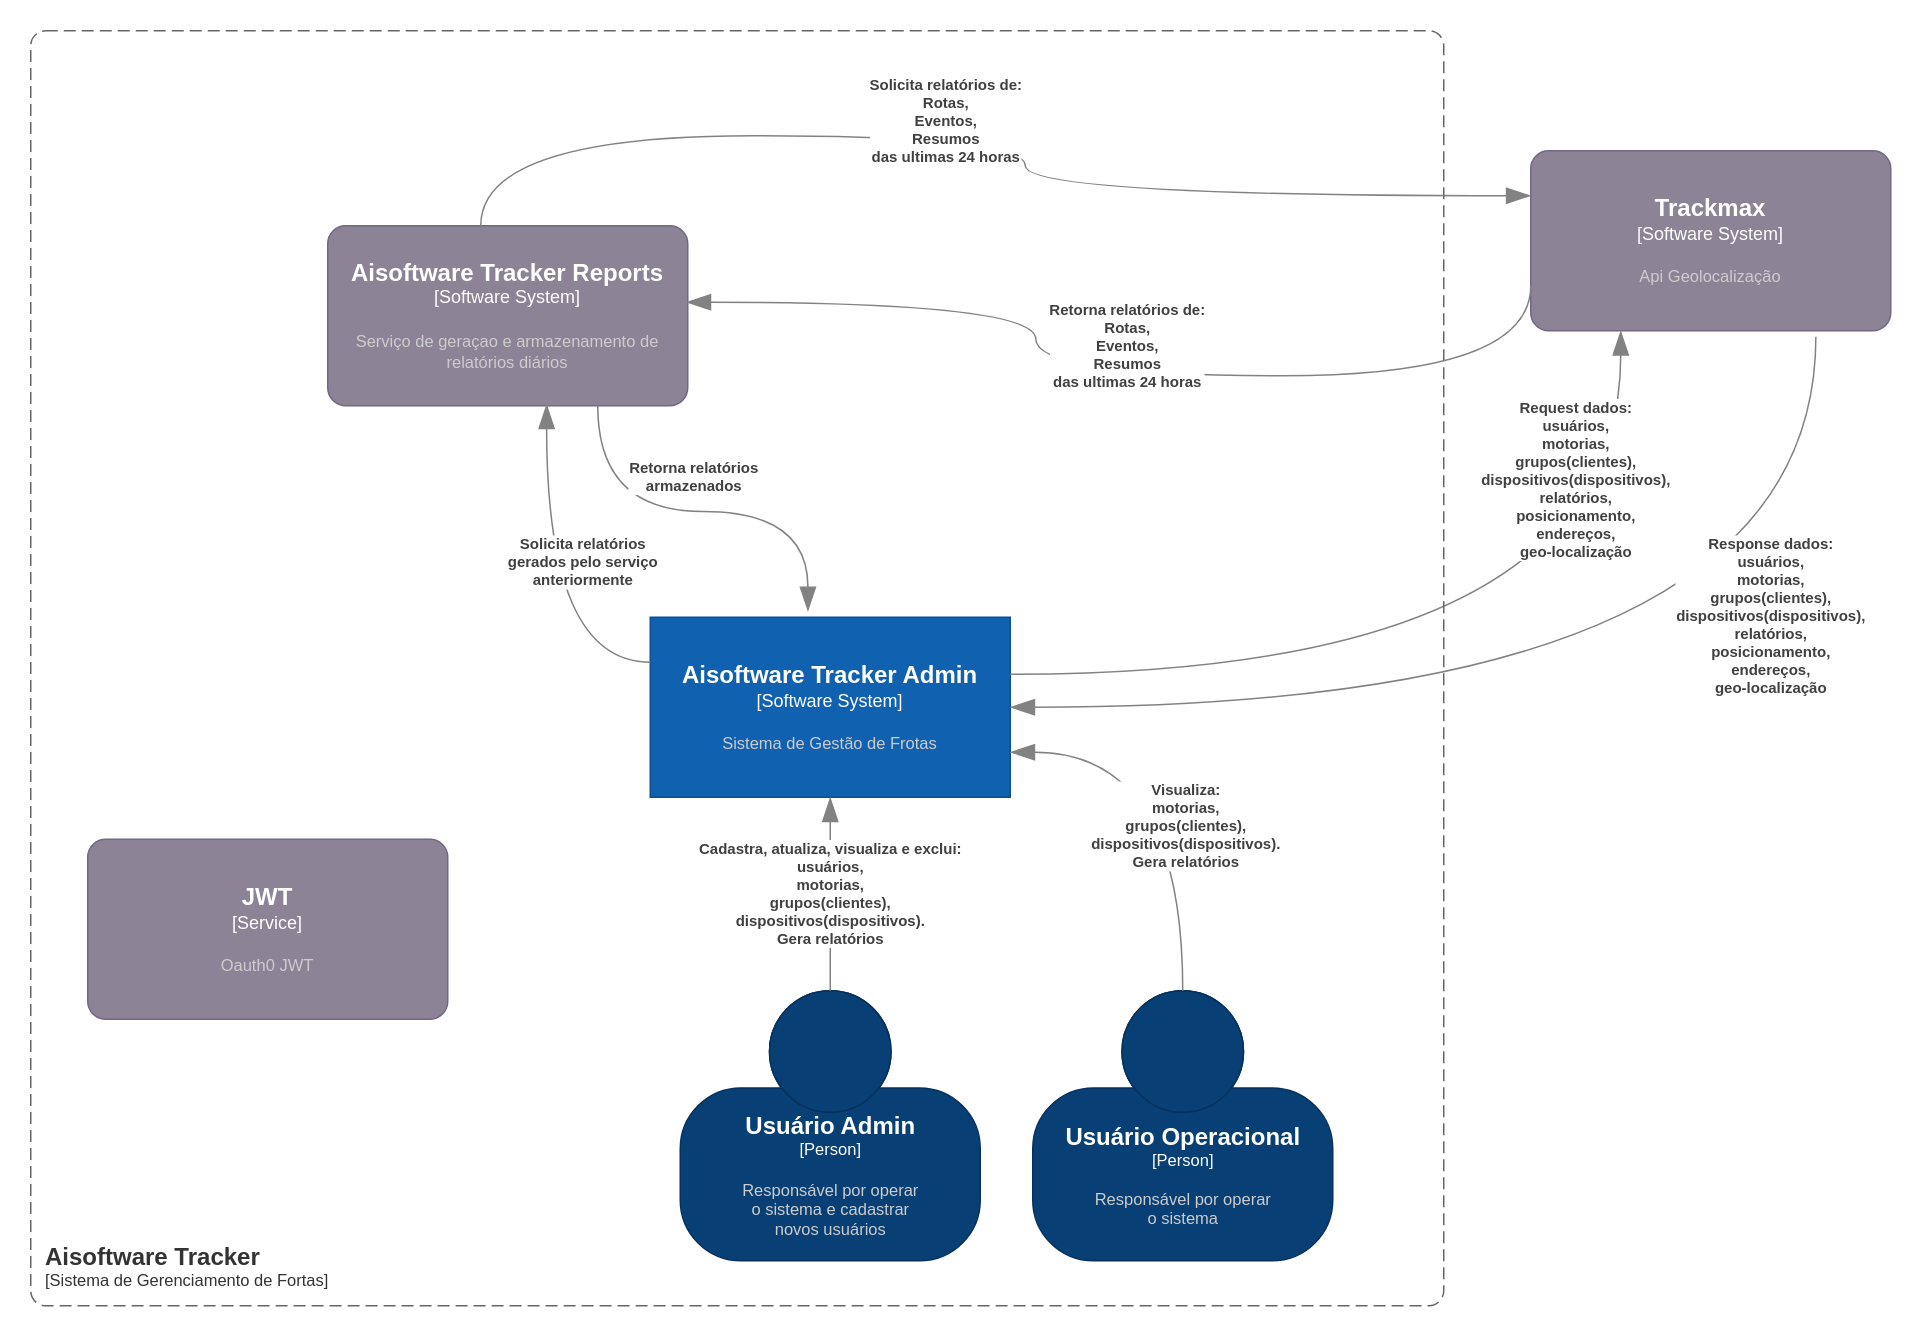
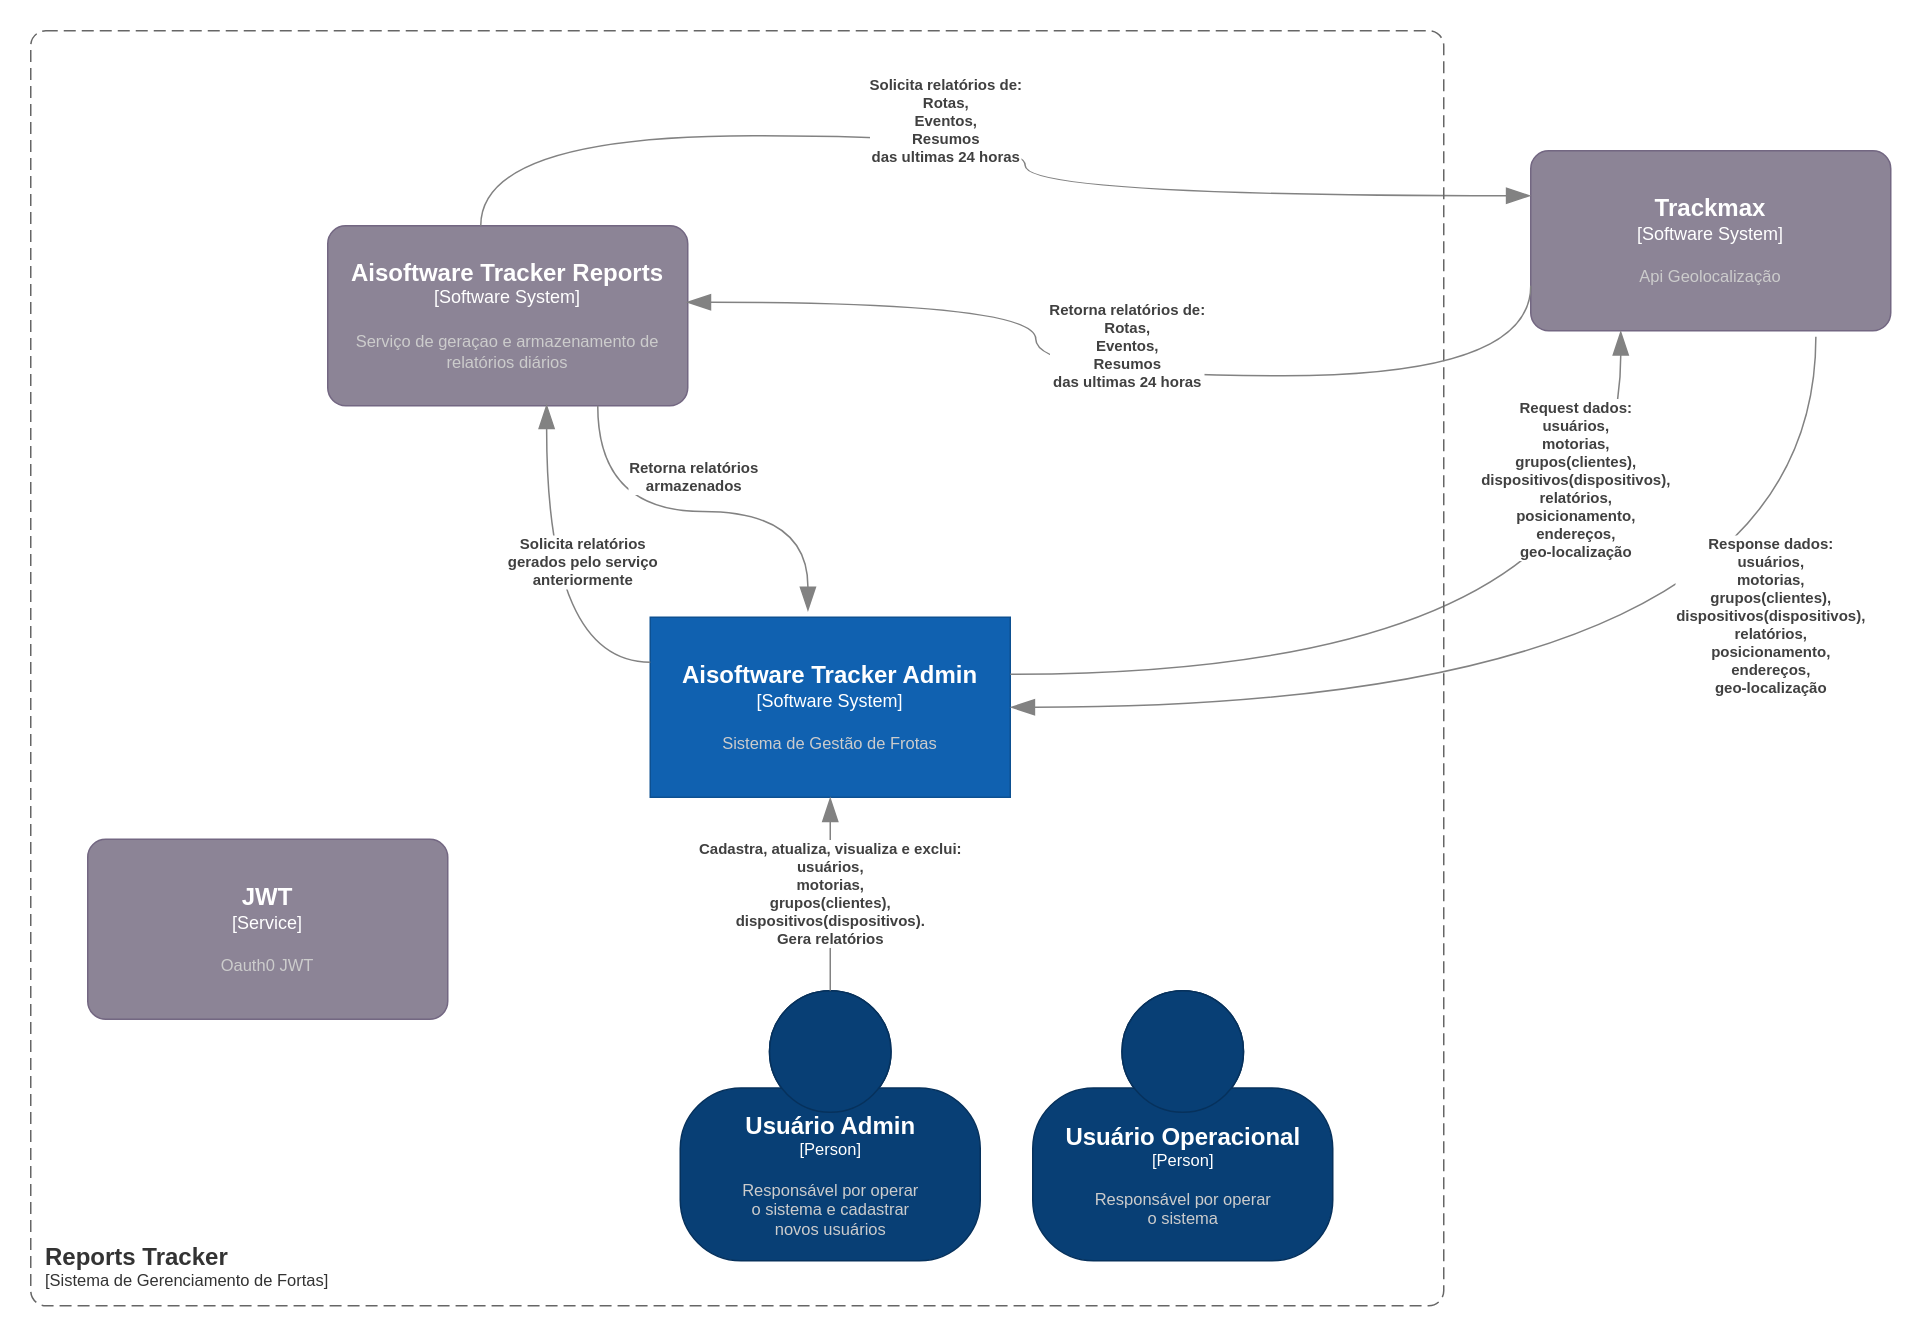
  <mxCell id="0" />
  <mxCell id="1" parent="0" />
  <mxCell id="2" value="&lt;font style=&quot;font-size: 16px&quot;&gt;&lt;b&gt;Aisoftware Tracker Admin&lt;/b&gt;&lt;/font&gt;&lt;div&gt;[Software System]&lt;/div&gt;&lt;br&gt;&lt;div&gt;&lt;font style=&quot;font-size: 11px&quot;&gt;&lt;font color=&quot;#cccccc&quot;&gt;Sistema de Gestão de Frotas&lt;/font&gt;&lt;/div&gt;" style="whiteSpace=wrap;html=1;labelBackgroundColor=none;fillColor=#1061B0;fontColor=#ffffff;align=center;arcSize=10;strokeColor=#0D5091;metaEdit=1;resizable=0;points=[[0.25,0,0],[0.5,0,0],[0.75,0,0],[1,0.25,0],[1,0.5,0],[1,0.75,0],[0.75,1,0],[0.5,1,0],[0.25,1,0],[0,0.75,0],[0,0.5,0],[0,0.25,0]];rounded=0;" parent="1" vertex="1"><mxGeometry x="433" y="411" width="240" height="120" as="geometry" /></mxCell>
  <mxCell id="3" value="&lt;font style=&quot;font-size: 16px&quot;&gt;&lt;b&gt;Aisoftware Tracker Reports&lt;/b&gt;&lt;/font&gt;&lt;div&gt;[Software System]&lt;/div&gt;&lt;br&gt;&lt;div&gt;&lt;font style=&quot;font-size: 11px&quot;&gt;&lt;font color=&quot;#cccccc&quot;&gt;Serviço de geraçao e armazenamento de relatórios diários&lt;/font&gt;&lt;/div&gt;" style="rounded=1;whiteSpace=wrap;html=1;labelBackgroundColor=none;fillColor=#8C8496;fontColor=#ffffff;align=center;arcSize=10;strokeColor=#736782;metaEdit=1;resizable=0;points=[[0.25,0,0],[0.5,0,0],[0.75,0,0],[1,0.25,0],[1,0.5,0],[1,0.75,0],[0.75,1,0],[0.5,1,0],[0.25,1,0],[0,0.75,0],[0,0.5,0],[0,0.25,0]];" parent="1" vertex="1"><mxGeometry x="218" y="150" width="240" height="120" as="geometry" /></mxCell>
  <mxCell id="4" value="&lt;font style=&quot;font-size: 16px&quot;&gt;&lt;b&gt;Trackmax&lt;/b&gt;&lt;/font&gt;&lt;div&gt;[Software System]&lt;/div&gt;&lt;br&gt;&lt;div&gt;&lt;font style=&quot;font-size: 11px&quot;&gt;&lt;font color=&quot;#cccccc&quot;&gt;Api Geolocalização&lt;/font&gt;&lt;/div&gt;" style="rounded=1;whiteSpace=wrap;html=1;labelBackgroundColor=none;fillColor=#8C8496;fontColor=#ffffff;align=center;arcSize=10;strokeColor=#736782;metaEdit=1;resizable=0;points=[[0.25,0,0],[0.5,0,0],[0.75,0,0],[1,0.25,0],[1,0.5,0],[1,0.75,0],[0.75,1,0],[0.5,1,0],[0.25,1,0],[0,0.75,0],[0,0.5,0],[0,0.25,0]];" parent="1" vertex="1"><mxGeometry x="1020" y="100" width="240" height="120" as="geometry" /></mxCell>
  <mxCell id="5" value="&lt;font style=&quot;font-size: 16px&quot;&gt;&lt;b&gt;Usuário Admin&lt;/b&gt;&lt;/font&gt;&lt;div&gt;[Person]&lt;/div&gt;&lt;br&gt;&lt;div&gt;&lt;font style=&quot;font-size: 11px&quot;&gt;&lt;font color=&quot;#cccccc&quot;&gt;Responsável por operar &#10;o sistema e cadastrar &#10;novos usuários&lt;/font&gt;&lt;/div&gt;" style="html=1;fontSize=11;dashed=0;whitespace=wrap;fillColor=#083F75;strokeColor=#06315C;fontColor=#ffffff;shape=mxgraph.c4.person2;align=center;metaEdit=1;points=[[0.5,0,0],[1,0.5,0],[1,0.75,0],[0.75,1,0],[0.5,1,0],[0.25,1,0],[0,0.75,0],[0,0.5,0]];resizable=0;" parent="1" vertex="1"><mxGeometry x="453" y="660" width="200" height="180" as="geometry" /></mxCell>
  <mxCell id="6" value="&lt;div style=&quot;text-align: left&quot;&gt;&lt;div style=&quot;text-align: center&quot;&gt;&lt;b&gt;Solicita relatórios de:&#10;Rotas,&#10;Eventos,&#10;Resumos&#10;das ultimas 24 horas&lt;/b&gt;&lt;/div&gt;" style="endArrow=blockThin;html=1;fontSize=10;fontColor=#404040;strokeWidth=1;endFill=1;strokeColor=#828282;elbow=vertical;metaEdit=1;endSize=14;startSize=14;jumpStyle=arc;jumpSize=16;rounded=0;edgeStyle=orthogonalEdgeStyle;curved=1;entryX=0;entryY=0.25;entryDx=0;entryDy=0;entryPerimeter=0;" parent="1" target="4" edge="1"><mxGeometry x="-0.076" y="10" width="240" relative="1" as="geometry"><mxPoint x="320" y="150" as="sourcePoint" /><mxPoint x="683" y="150" as="targetPoint" /><mxPoint as="offset" /><Array as="points"><mxPoint x="320" y="90" /><mxPoint x="683" y="90" /><mxPoint x="683" y="130" /></Array></mxGeometry></mxCell>
  <mxCell id="7" value="&lt;div style=&quot;text-align: left&quot;&gt;&lt;div style=&quot;text-align: center&quot;&gt;&lt;b&gt;Solicita relatórios &#10;gerados pelo serviço &#10;anteriormente&lt;/b&gt;&lt;/div&gt;" style="endArrow=blockThin;html=1;fontSize=10;fontColor=#404040;strokeWidth=1;endFill=1;strokeColor=#828282;elbow=vertical;metaEdit=1;endSize=14;startSize=14;jumpStyle=arc;jumpSize=16;rounded=0;edgeStyle=orthogonalEdgeStyle;curved=1;exitX=0;exitY=0.25;exitDx=0;exitDy=0;exitPerimeter=0;entryX=0.608;entryY=0.992;entryDx=0;entryDy=0;entryPerimeter=0;" parent="1" source="2" target="3" edge="1"><mxGeometry x="0.13" y="-24" width="240" relative="1" as="geometry"><mxPoint x="58" y="700" as="sourcePoint" /><mxPoint x="298" y="700" as="targetPoint" /><mxPoint as="offset" /></mxGeometry></mxCell>
  <mxCell id="8" value="&lt;div style=&quot;text-align: left&quot;&gt;&lt;div style=&quot;text-align: center&quot;&gt;&lt;b&gt;Response dados:&#10;usuários,&#10;motorias, &#10;grupos(clientes),&#10;dispositivos(dispositivos),&#10;relatórios,&#10;posicionamento,&#10;endereços,&#10;geo-localização&lt;/b&gt;&lt;/div&gt;" style="endArrow=blockThin;html=1;fontSize=10;fontColor=#404040;strokeWidth=1;endFill=1;strokeColor=#828282;elbow=vertical;metaEdit=1;endSize=14;startSize=14;jumpStyle=arc;jumpSize=16;rounded=0;edgeStyle=orthogonalEdgeStyle;curved=1;entryX=1;entryY=0.5;entryDx=0;entryDy=0;entryPerimeter=0;exitX=0.792;exitY=1.033;exitDx=0;exitDy=0;exitPerimeter=0;" parent="1" source="4" target="2" edge="1"><mxGeometry x="-0.525" y="-30" width="240" relative="1" as="geometry"><mxPoint x="818" y="420" as="sourcePoint" /><mxPoint x="1058" y="420" as="targetPoint" /><mxPoint as="offset" /><Array as="points"><mxPoint x="1210" y="471" /></Array></mxGeometry></mxCell>
  <mxCell id="9" value="&lt;div style=&quot;text-align: left&quot;&gt;&lt;div style=&quot;text-align: center&quot;&gt;&lt;b&gt;Request dados:&#10;usuários,&#10;motorias, &#10;grupos(clientes),&#10;dispositivos(dispositivos),&#10;relatórios,&#10;posicionamento,&#10;endereços,&#10;geo-localização&lt;/b&gt;&lt;/div&gt;" style="endArrow=blockThin;html=1;fontSize=10;fontColor=#404040;strokeWidth=1;endFill=1;strokeColor=#828282;elbow=vertical;metaEdit=1;endSize=14;startSize=14;jumpStyle=arc;jumpSize=16;rounded=0;edgeStyle=orthogonalEdgeStyle;curved=1;exitX=1;exitY=0.317;exitDx=0;exitDy=0;exitPerimeter=0;entryX=0.25;entryY=1;entryDx=0;entryDy=0;entryPerimeter=0;" parent="1" source="2" target="4" edge="1"><mxGeometry x="0.685" y="30" width="240" relative="1" as="geometry"><mxPoint x="128" y="580" as="sourcePoint" /><mxPoint x="1020" y="220" as="targetPoint" /><mxPoint y="-1" as="offset" /></mxGeometry></mxCell>
  <mxCell id="10" value="&lt;div style=&quot;text-align: left&quot;&gt;&lt;div style=&quot;text-align: center&quot;&gt;&lt;b&gt;Cadastra, atualiza, visualiza e exclui:&#10;usuários,&#10;motorias, &#10;grupos(clientes),&#10;dispositivos(dispositivos).&#10;Gera relatórios&lt;/b&gt;&lt;/div&gt;" style="endArrow=blockThin;html=1;fontSize=10;fontColor=#404040;strokeWidth=1;endFill=1;strokeColor=#828282;elbow=vertical;metaEdit=1;endSize=14;startSize=14;jumpStyle=arc;jumpSize=16;rounded=0;edgeStyle=orthogonalEdgeStyle;curved=1;exitX=0.5;exitY=0;exitDx=0;exitDy=0;exitPerimeter=0;" parent="1" source="5" target="2" edge="1"><mxGeometry width="240" relative="1" as="geometry"><mxPoint x="8" y="700" as="sourcePoint" /><mxPoint x="248" y="700" as="targetPoint" /></mxGeometry></mxCell>
- <mxCell id="11" value="&lt;font style=&quot;font-size: 16px&quot;&gt;&lt;b&gt;&lt;div style=&quot;text-align: left&quot;&gt;Aisoftware Tracker&lt;/div&gt;&lt;/b&gt;&lt;/font&gt;&lt;div style=&quot;text-align: left&quot;&gt;[Sistema de Gerenciamento de Fortas]&lt;/div&gt;" style="rounded=1;fontSize=11;whiteSpace=wrap;html=1;dashed=1;arcSize=20;fillColor=none;strokeColor=#666666;fontColor=#333333;labelBackgroundColor=none;align=left;verticalAlign=bottom;labelBorderColor=none;spacingTop=0;spacing=10;dashPattern=8 4;metaEdit=1;rotatable=0;perimeter=rectanglePerimeter;noLabel=0;labelPadding=0;allowArrows=0;connectable=0;expand=0;recursiveResize=0;editable=1;pointerEvents=0;absoluteArcSize=1;points=[[0.25,0,0],[0.5,0,0],[0.75,0,0],[1,0.25,0],[1,0.5,0],[1,0.75,0],[0.75,1,0],[0.5,1,0],[0.25,1,0],[0,0.75,0],[0,0.5,0],[0,0.25,0]];" parent="1" vertex="1"><mxGeometry x="20" y="20" width="942" height="850" as="geometry" /></mxCell>
+ <mxCell id="11" value="&lt;font style=&quot;font-size: 16px&quot;&gt;&lt;b&gt;&lt;div style=&quot;text-align: left&quot;&gt;Reports Tracker&lt;/div&gt;&lt;/b&gt;&lt;/font&gt;&lt;div style=&quot;text-align: left&quot;&gt;[Sistema de Gerenciamento de Fortas]&lt;/div&gt;" style="rounded=1;fontSize=11;whiteSpace=wrap;html=1;dashed=1;arcSize=20;fillColor=none;strokeColor=#666666;fontColor=#333333;labelBackgroundColor=none;align=left;verticalAlign=bottom;labelBorderColor=none;spacingTop=0;spacing=10;dashPattern=8 4;metaEdit=1;rotatable=0;perimeter=rectanglePerimeter;noLabel=0;labelPadding=0;allowArrows=0;connectable=0;expand=0;recursiveResize=0;editable=1;pointerEvents=0;absoluteArcSize=1;points=[[0.25,0,0],[0.5,0,0],[0.75,0,0],[1,0.25,0],[1,0.5,0],[1,0.75,0],[0.75,1,0],[0.5,1,0],[0.25,1,0],[0,0.75,0],[0,0.5,0],[0,0.25,0]];" parent="1" vertex="1"><mxGeometry x="20" y="20" width="942" height="850" as="geometry" /></mxCell>
  <mxCell id="12" value="&lt;font style=&quot;font-size: 16px&quot;&gt;&lt;b&gt;JWT&lt;/b&gt;&lt;/font&gt;&lt;div&gt;[Service]&lt;/div&gt;&lt;br&gt;&lt;div&gt;&lt;font style=&quot;font-size: 11px&quot;&gt;&lt;font color=&quot;#cccccc&quot;&gt;Oauth0 JWT&lt;/font&gt;&lt;/div&gt;" style="rounded=1;whiteSpace=wrap;html=1;labelBackgroundColor=none;fillColor=#8C8496;fontColor=#ffffff;align=center;arcSize=10;strokeColor=#736782;metaEdit=1;resizable=0;points=[[0.25,0,0],[0.5,0,0],[0.75,0,0],[1,0.25,0],[1,0.5,0],[1,0.75,0],[0.75,1,0],[0.5,1,0],[0.25,1,0],[0,0.75,0],[0,0.5,0],[0,0.25,0]];" parent="1" vertex="1"><mxGeometry x="58" y="559" width="240" height="120" as="geometry" /></mxCell>
  <mxCell id="13" value="&lt;div style=&quot;text-align: left&quot;&gt;&lt;div style=&quot;text-align: center&quot;&gt;&lt;b&gt;Retorna relatórios &#10;armazenados&lt;/b&gt;&lt;/div&gt;" style="endArrow=blockThin;html=1;fontSize=10;fontColor=#404040;strokeWidth=1;endFill=1;strokeColor=#828282;elbow=vertical;metaEdit=1;endSize=14;startSize=14;jumpStyle=arc;jumpSize=16;rounded=0;edgeStyle=orthogonalEdgeStyle;curved=1;exitX=0.75;exitY=1;exitDx=0;exitDy=0;exitPerimeter=0;entryX=0.438;entryY=-0.033;entryDx=0;entryDy=0;entryPerimeter=0;" parent="1" source="3" target="2" edge="1"><mxGeometry x="-0.037" y="24" width="240" relative="1" as="geometry"><mxPoint x="-86" y="495" as="sourcePoint" /><mxPoint x="154" y="495" as="targetPoint" /><mxPoint x="1" as="offset" /></mxGeometry></mxCell>
  <mxCell id="14" value="&lt;font style=&quot;font-size: 16px&quot;&gt;&lt;b&gt;Usuário Operacional&lt;/b&gt;&lt;/font&gt;&lt;div&gt;[Person]&lt;/div&gt;&lt;br&gt;&lt;div&gt;&lt;font style=&quot;font-size: 11px&quot;&gt;&lt;font color=&quot;#cccccc&quot;&gt;Responsável por operar &#10;o sistema&lt;/font&gt;&lt;/div&gt;" style="html=1;fontSize=11;dashed=0;whitespace=wrap;fillColor=#083F75;strokeColor=#06315C;fontColor=#ffffff;shape=mxgraph.c4.person2;align=center;metaEdit=1;points=[[0.5,0,0],[1,0.5,0],[1,0.75,0],[0.75,1,0],[0.5,1,0],[0.25,1,0],[0,0.75,0],[0,0.5,0]];resizable=0;" vertex="1" parent="1"><mxGeometry x="688" y="660" width="200" height="180" as="geometry" /></mxCell>
- <mxCell id="15" value="&lt;div style=&quot;text-align: left&quot;&gt;&lt;div style=&quot;text-align: center&quot;&gt;&lt;b&gt;Visualiza:&#10;motorias, &#10;grupos(clientes),&#10;dispositivos(dispositivos).&#10;Gera relatórios&lt;/b&gt;&lt;/div&gt;" style="endArrow=blockThin;html=1;fontSize=10;fontColor=#404040;strokeWidth=1;endFill=1;strokeColor=#828282;elbow=vertical;metaEdit=1;endSize=14;startSize=14;jumpStyle=arc;jumpSize=16;rounded=0;edgeStyle=orthogonalEdgeStyle;curved=1;exitX=0.5;exitY=0;exitDx=0;exitDy=0;exitPerimeter=0;entryX=1;entryY=0.75;entryDx=0;entryDy=0;entryPerimeter=0;" edge="1" parent="1" source="14" target="2"><mxGeometry x="-0.197" y="-2" width="240" relative="1" as="geometry"><mxPoint x="243" y="700" as="sourcePoint" /><mxPoint x="788" y="531" as="targetPoint" /><mxPoint as="offset" /></mxGeometry></mxCell>
  <mxCell id="16" value="&lt;div style=&quot;text-align: left&quot;&gt;&lt;div style=&quot;text-align: center&quot;&gt;&lt;b&gt;Retorna relatórios de:&#10;Rotas,&#10;Eventos,&#10;Resumos&#10;das ultimas 24 horas&lt;/b&gt;&lt;/div&gt;" style="endArrow=blockThin;html=1;fontSize=10;fontColor=#404040;strokeWidth=1;endFill=1;strokeColor=#828282;elbow=vertical;metaEdit=1;endSize=14;startSize=14;jumpStyle=arc;jumpSize=16;rounded=0;edgeStyle=orthogonalEdgeStyle;curved=1;entryX=0.996;entryY=0.425;entryDx=0;entryDy=0;entryPerimeter=0;exitX=0;exitY=0.75;exitDx=0;exitDy=0;exitPerimeter=0;" edge="1" parent="1" source="4" target="3"><mxGeometry x="-0.018" y="-20" width="240" relative="1" as="geometry"><mxPoint x="640" y="250" as="sourcePoint" /><mxPoint x="550.02" y="140" as="targetPoint" /><mxPoint x="1" as="offset" /><Array as="points"><mxPoint x="1020" y="250" /><mxPoint x="690" y="250" /><mxPoint x="690" y="201" /></Array></mxGeometry></mxCell>
